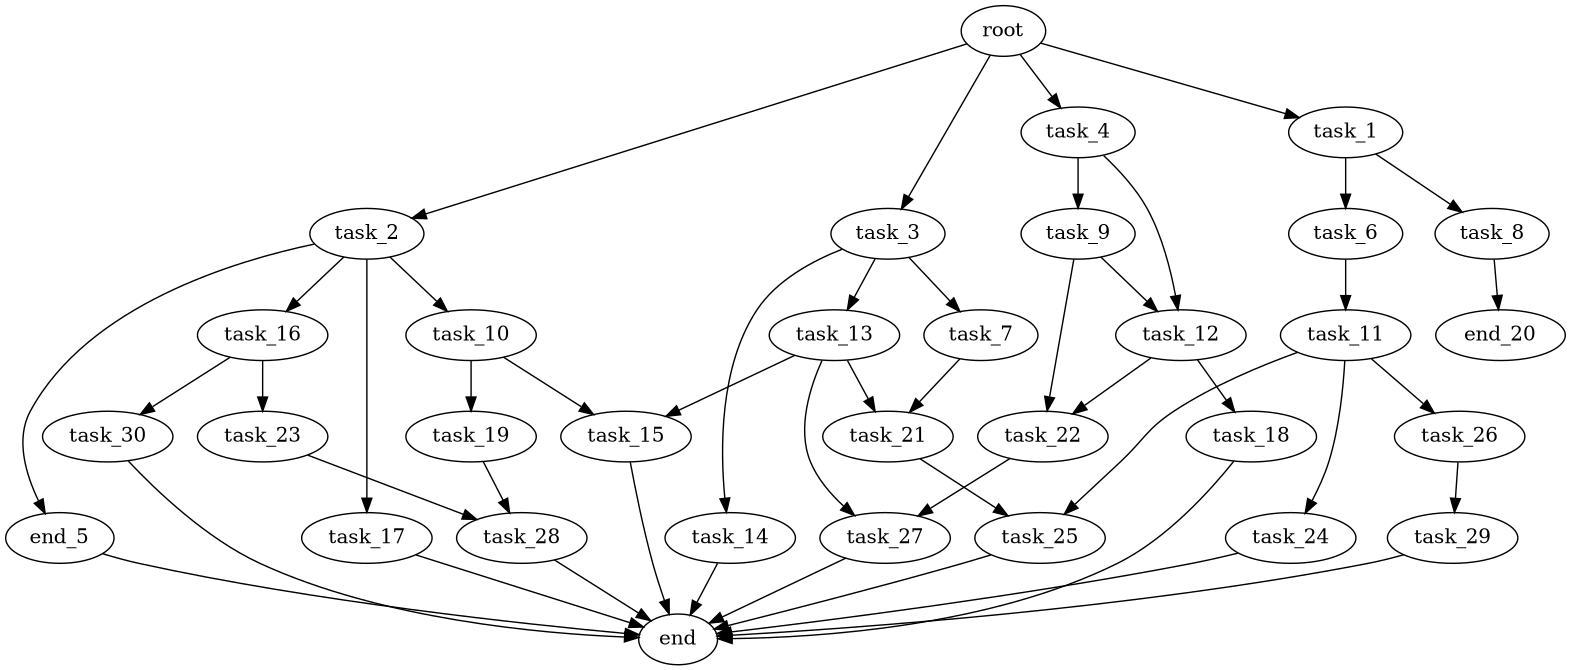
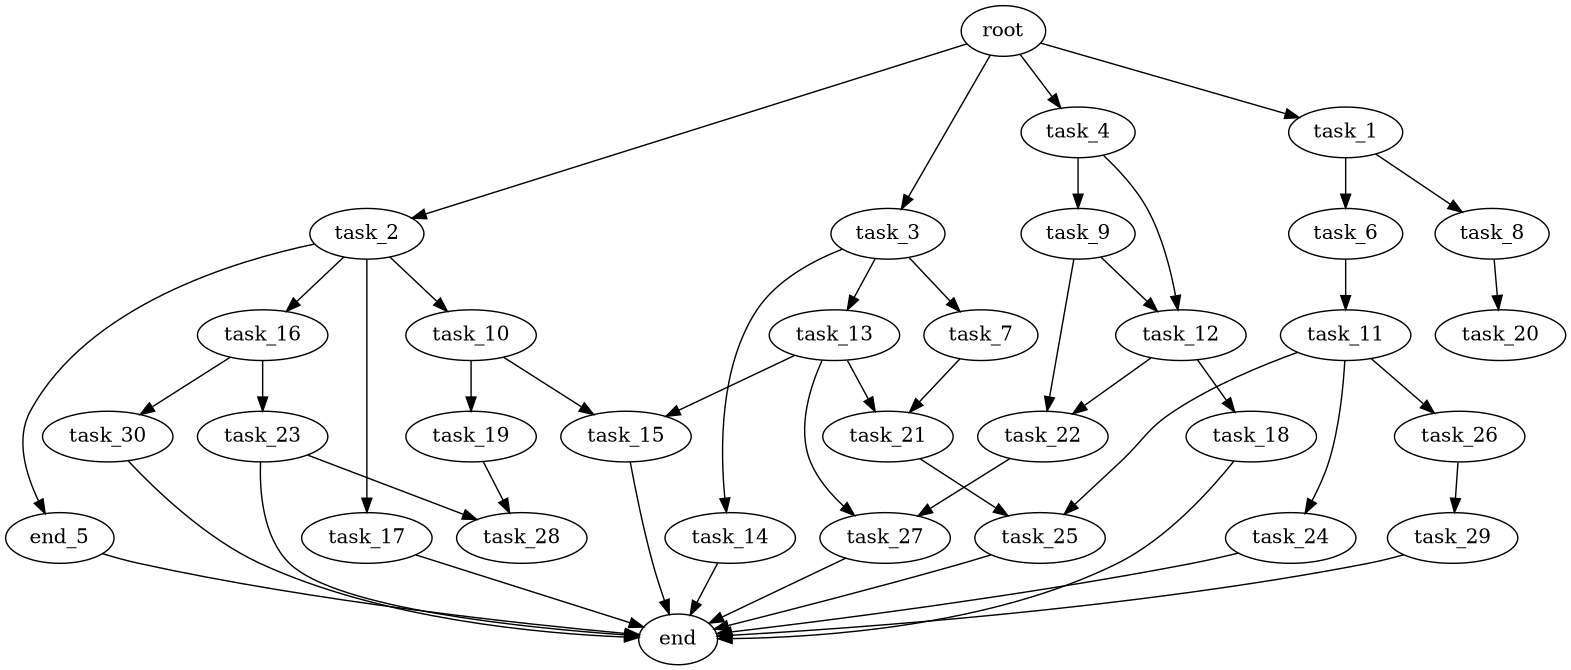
  digraph {
    root
    task_1
    task_2
    task_3
    task_4
    task_6
    task_8
    n8 [label=end_5]
    task_10
    task_16
    task_17
    task_7
    task_13
    task_14
    task_9
    task_12
    task_11
-   task_20 [label=end_20]
+   task_20
    end
    task_15
    task_19
    task_23
    task_30
    task_21
    task_27
    task_22
    task_18
    task_24
    task_25
    task_26
    task_28
    task_29
    root -> task_1
    root -> task_2
    root -> task_3
    root -> task_4
    task_1 -> task_6
    task_1 -> task_8
    task_2 -> n8
    task_2 -> task_10
    task_2 -> task_16
    task_2 -> task_17
    task_3 -> task_7
    task_3 -> task_13
    task_3 -> task_14
    task_4 -> task_9
    task_4 -> task_12
    task_6 -> task_11
    task_8 -> task_20
    n8 -> end
    task_10 -> task_15
    task_10 -> task_19
    task_16 -> task_23
    task_16 -> task_30
    task_17 -> end
    task_7 -> task_21
    task_13 -> task_15
    task_13 -> task_21
    task_13 -> task_27
    task_14 -> end
    task_9 -> task_12
    task_9 -> task_22
    task_12 -> task_22
    task_12 -> task_18
    task_11 -> task_24
    task_11 -> task_25
    task_11 -> task_26
    task_15 -> end
    task_19 -> task_28
    task_23 -> task_28
    task_30 -> end
    task_21 -> task_25
    task_27 -> end
    task_22 -> task_27
    task_18 -> end
    task_24 -> end
    task_25 -> end
    task_26 -> task_29
-   task_28 -> end
+   task_23 -> end
    task_29 -> end
  }
